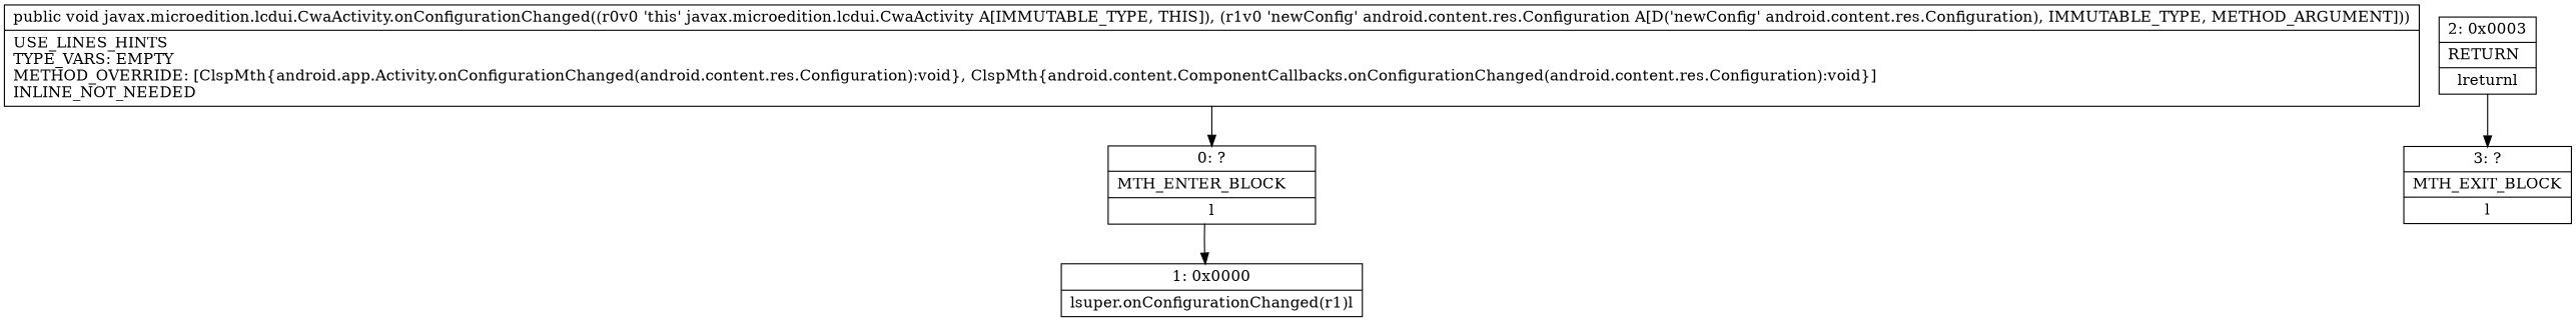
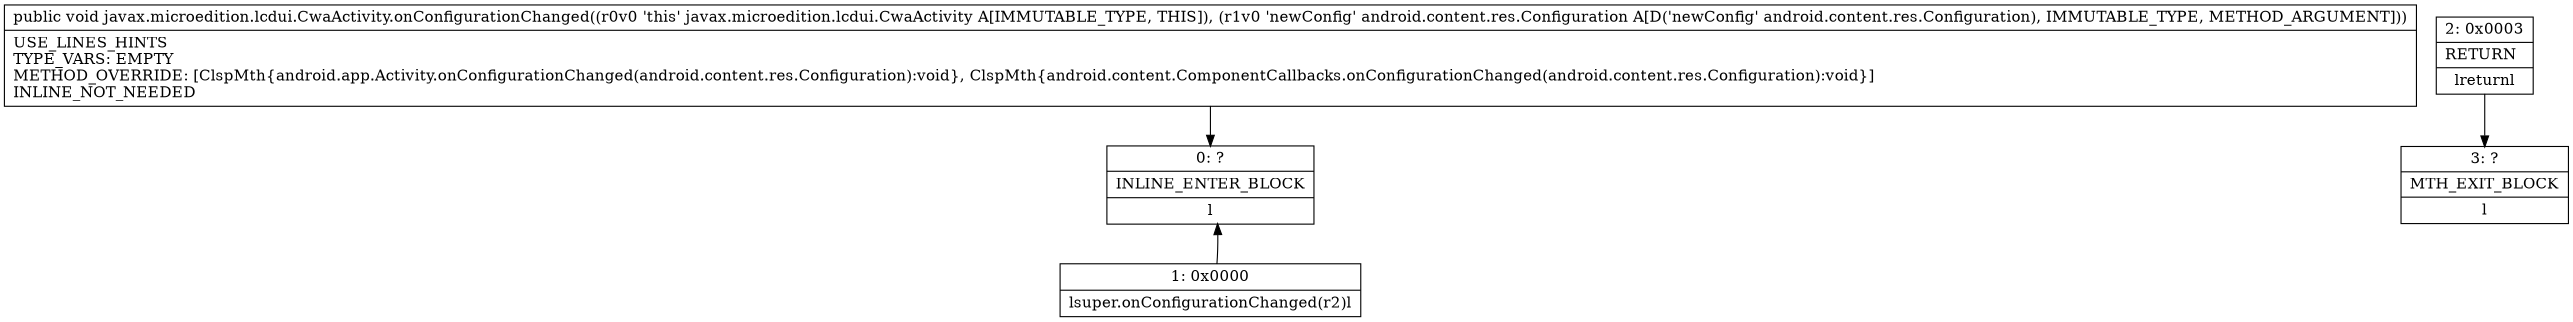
  digraph {
    node [shape=record]
-   n1 [label="{0\:\ ?|MTH_ENTER_BLOCK\l|l}"]
-   n2 [label="{1\:\ 0x0000|lsuper.onConfigurationChanged(r1)l}"]
+   n1 [label="{0\:\ ?|INLINE_ENTER_BLOCK\l|l}"]
+   n2 [label="{1\:\ 0x0000|lsuper.onConfigurationChanged(r2)l}"]
    n3 [label="{2\:\ 0x0003|RETURN\l|lreturnl}"]
    n4 [label="{3\:\ ?|MTH_EXIT_BLOCK\l|l}"]
    n5 [label="{public void javax.microedition.lcdui.CwaActivity.onConfigurationChanged((r0v0 'this' javax.microedition.lcdui.CwaActivity A[IMMUTABLE_TYPE, THIS]), (r1v0 'newConfig' android.content.res.Configuration A[D('newConfig' android.content.res.Configuration), IMMUTABLE_TYPE, METHOD_ARGUMENT]))  | USE_LINES_HINTS\lTYPE_VARS: EMPTY\lMETHOD_OVERRIDE: [ClspMth\{android.app.Activity.onConfigurationChanged(android.content.res.Configuration):void\}, ClspMth\{android.content.ComponentCallbacks.onConfigurationChanged(android.content.res.Configuration):void\}]\lINLINE_NOT_NEEDED\l}"]
-   n1 -> n2
+   n2 -> n1
    n3 -> n4
    n5 -> n1
  }
